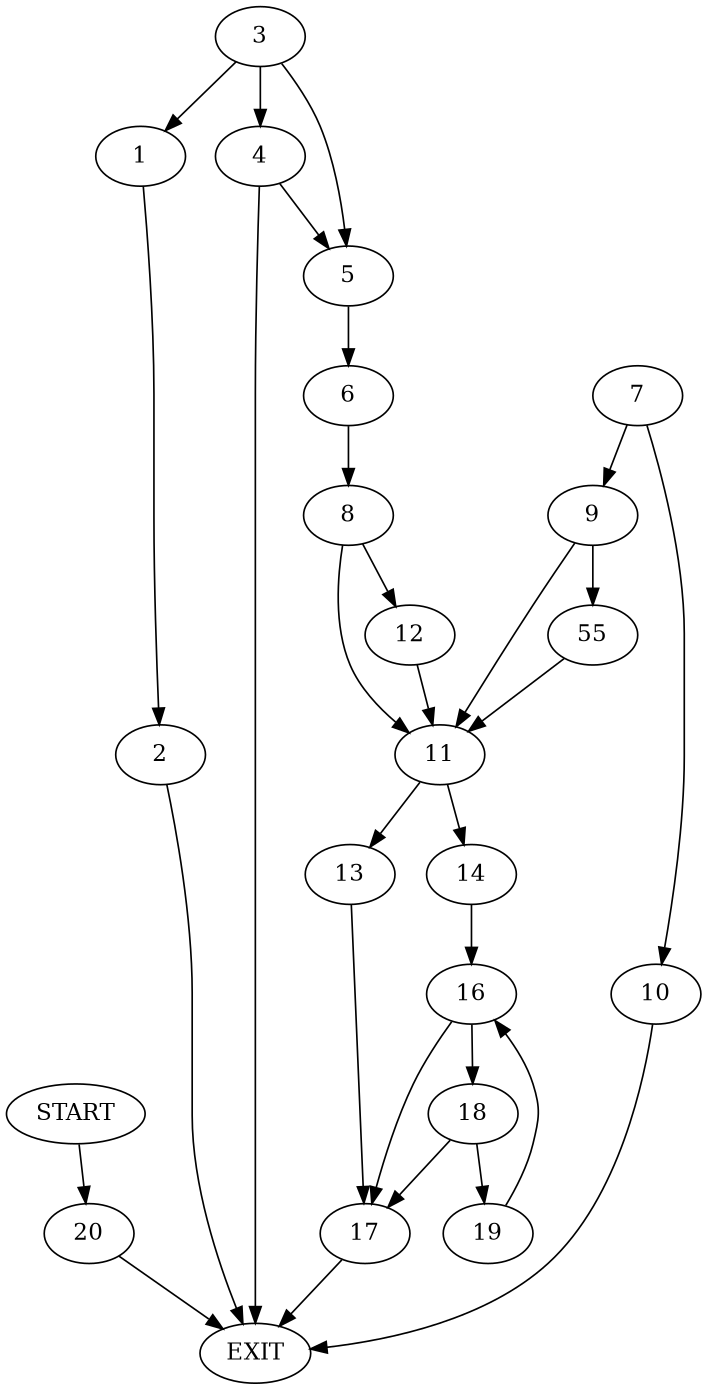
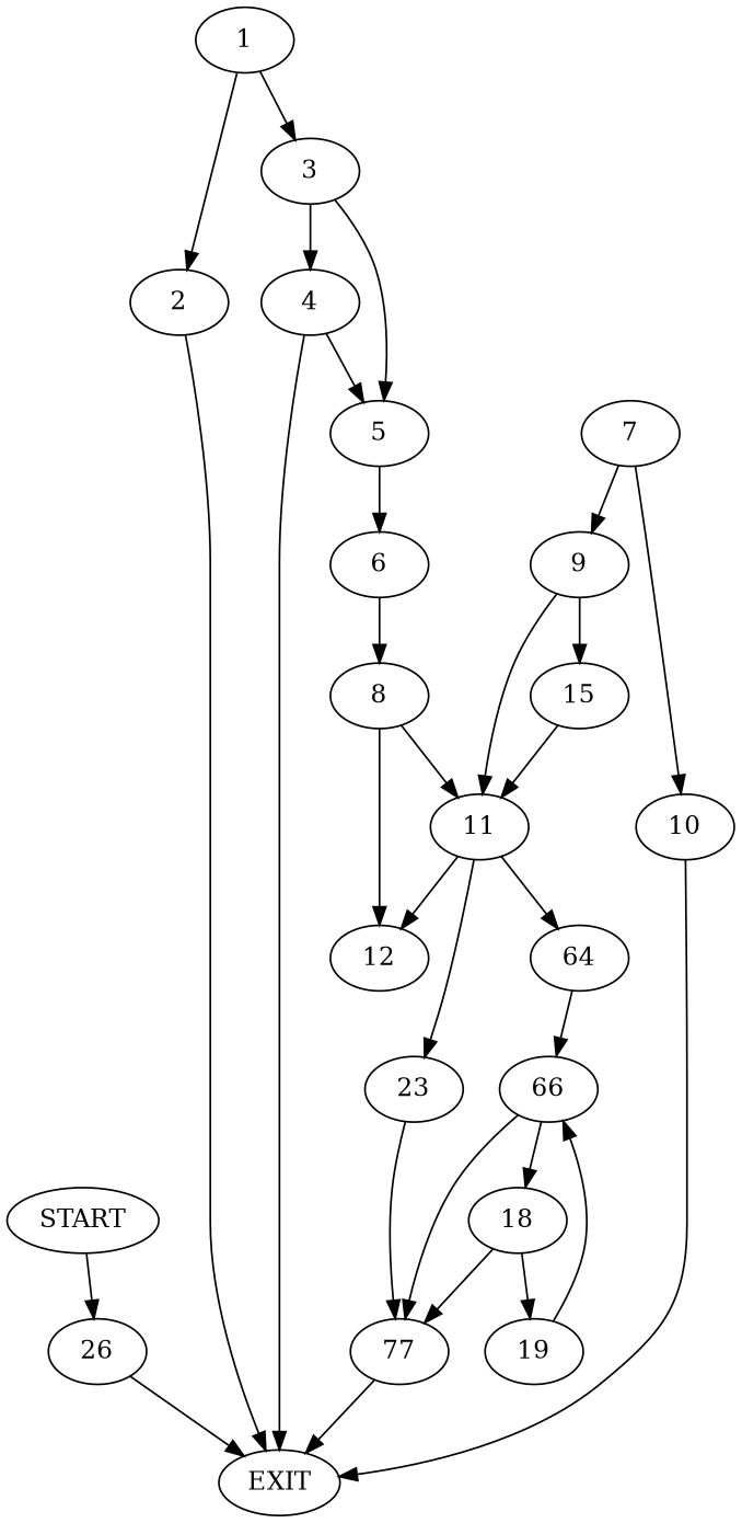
  digraph {
    n1 [label=START]
-   20
+   20 [label=26]
    1
    2
    3
    n6 [label=EXIT]
    4
    5
    6
    8
    7
    9
    10
    11
    12
-   15 [label=55]
-   13
-   14
-   17
-   16
+   15
+   13 [label=23]
+   14 [label=64]
+   17 [label=77]
+   16 [label=66]
    18
    19
    n1 -> 20
    20 -> n6
    1 -> 2
-   3 -> 1
+   1 -> 3
    2 -> n6
    3 -> 4
    3 -> 5
    4 -> n6
    4 -> 5
    5 -> 6
    6 -> 8
    8 -> 11
    8 -> 12
    7 -> 9
    7 -> 10
    9 -> 11
    9 -> 15
    10 -> n6
    11 -> 13
    11 -> 14
-   12 -> 11
+   11 -> 12
    15 -> 11
    13 -> 17
    14 -> 16
    17 -> n6
    16 -> 17
    16 -> 18
    18 -> 17
    18 -> 19
    19 -> 16
  }
